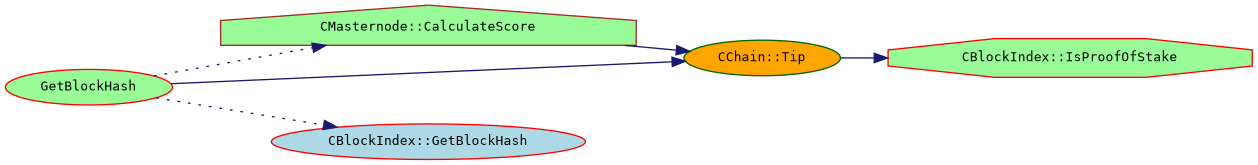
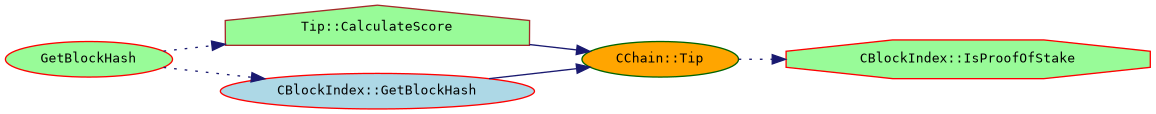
  digraph {
    fontname="DejaVu Sans Mono"
    rankdir=LR
    node [color=red fillcolor=palegreen fontname="DejaVu Sans Mono" fontsize=10 shape=ellipse style=filled]
    edge [color=midnightblue fontname="DejaVu Sans Mono" fontsize=10 labelfontname=Helvetica labelfontsize=10 style=solid]
-   n1 [color=brown fontcolor=black height=0.2 label="CMasternode::CalculateScore" shape=house width=0.4]
+   n1 [color=brown fontcolor=black height=0.2 label="Tip::CalculateScore" shape=house width=0.4]
    n2 [color=darkgreen fillcolor=orange height=0.2 label="CChain::Tip" width=0.4]
    n3 [height=0.2 label="CBlockIndex::IsProofOfStake" shape=octagon width=0.4]
    n4 [height=0.2 label=GetBlockHash width=0.4]
    n5 [fillcolor=lightblue height=0.2 label="CBlockIndex::GetBlockHash" width=0.4]
    n1 -> n2
-   n2 -> n3
+   n2 -> n3 [style=dotted]
    n4 -> n1 [style=dotted]
-   n4 -> n2
+   n5 -> n2
    n4 -> n5 [style=dotted]
  }
